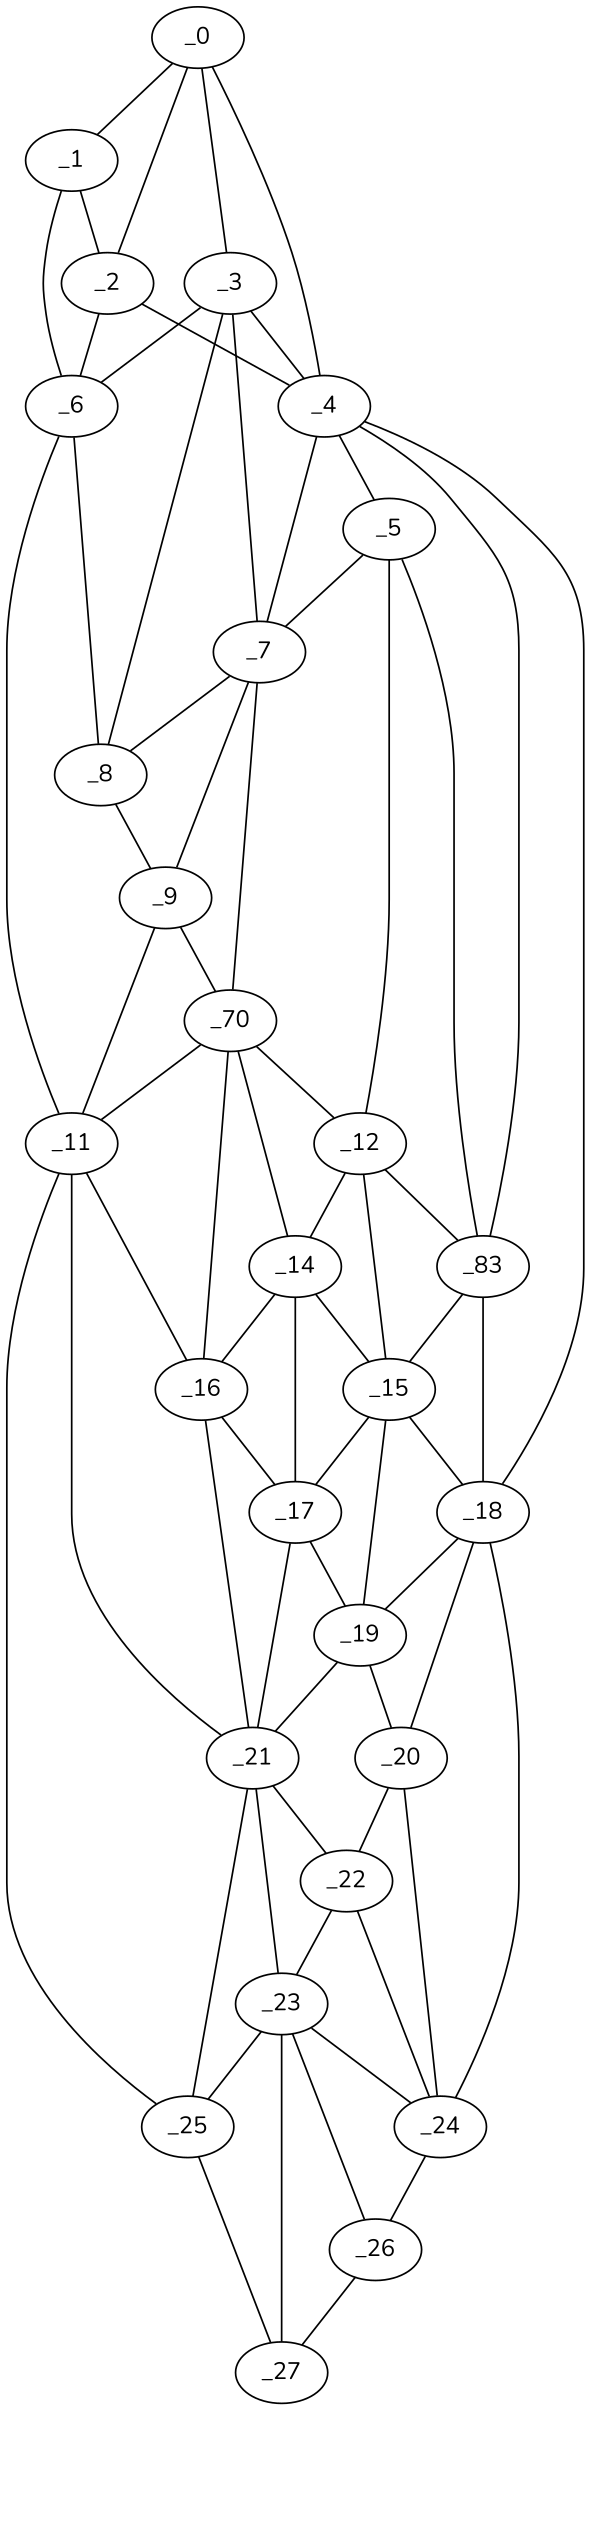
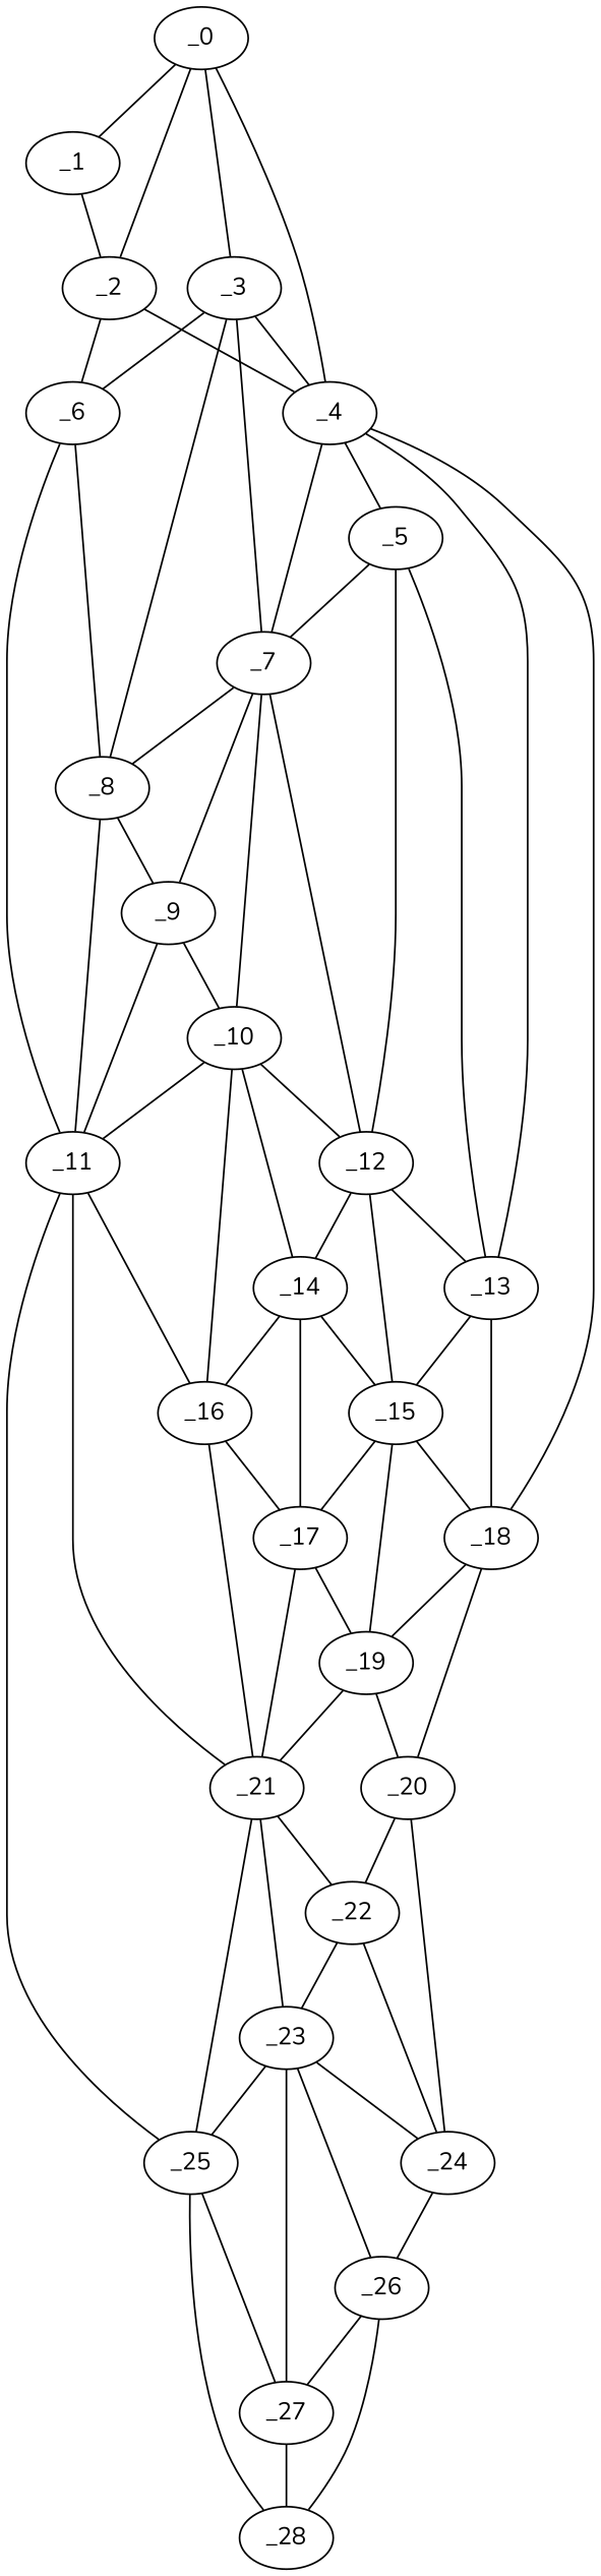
  graph {
    fontname=Nunito
    node [fontname=Nunito x=31 y=60]
    edge [fontname=Nunito valence=2]
    _0 [x=6 y=67]
    _1 [x=15 y=86]
    _2 [x=19 y=79]
    _3 [x=23 y=77]
    _4 [x=24 y=59]
    _6 [y=87]
    _7 [x=32 y=69]
    _8 [x=32 y=79]
    _5
-   _13 [x=47 y=53 label=_83]
+   _13 [x=47 y=53]
    _18 [x=65 y=46]
    _11 [x=42 y=87]
    _12 [x=43 y=61]
    _9 [x=37 y=75]
-   _10 [x=42 y=74 label=_70]
+   _10 [x=42 y=74]
    _15 [x=54 y=64]
    _19 [x=72]
    _20 [x=86 y=46]
    _24 [x=110 y=41]
    _16 [x=54 y=83]
    _21 [x=93 y=76]
    _25 [x=117 y=72]
    _14 [x=51 y=74]
    _17 [x=61 y=72]
    _22 [x=95 y=57]
    _26 [x=125 y=53]
    _23 [x=104]
    _27 [x=125 y=62]
+   _28 [x=126 y=69]
    _0 -- _1 [valence=1]
    _0 -- _2
    _0 -- _3
    _0 -- _4 [valence=1]
    _1 -- _2
-   _1 -- _6 [valence=1]
    _2 -- _4
    _2 -- _6
    _3 -- _4
    _3 -- _6
    _3 -- _7
    _3 -- _8
    _4 -- _7
    _4 -- _5 [valence=1]
    _4 -- _13
    _4 -- _18 [valence=1]
    _6 -- _8 [valence=1]
    _6 -- _11 [valence=1]
    _7 -- _8
+   _7 -- _12 [valence=1]
    _7 -- _9 [valence=1]
    _7 -- _10
+   _8 -- _11
    _8 -- _9
    _5 -- _7 [valence=1]
    _5 -- _13
    _5 -- _12
    _13 -- _18
    _13 -- _15
    _18 -- _19 [valence=1]
    _18 -- _20
-   _18 -- _24 [valence=1]
    _11 -- _16
    _11 -- _21
    _11 -- _25 [valence=1]
    _12 -- _13 [valence=1]
    _12 -- _15
    _12 -- _14
    _9 -- _11 [valence=1]
    _9 -- _10
    _10 -- _11
    _10 -- _12
    _10 -- _16
    _10 -- _14
    _15 -- _18
    _15 -- _19
    _15 -- _17
    _19 -- _20
    _19 -- _21 [valence=1]
    _20 -- _24 [valence=1]
    _20 -- _22 [valence=1]
    _24 -- _26 [valence=1]
    _16 -- _21 [valence=1]
    _16 -- _17
    _21 -- _25
    _21 -- _22
    _21 -- _23 [valence=1]
    _25 -- _27
+   _25 -- _28 [valence=1]
    _14 -- _15
    _14 -- _16
    _14 -- _17 [valence=1]
    _17 -- _19
    _17 -- _21
    _22 -- _24
    _22 -- _23
    _26 -- _27
+   _26 -- _28 [valence=1]
    _23 -- _24 [valence=1]
    _23 -- _25 [valence=1]
    _23 -- _26 [valence=1]
    _23 -- _27
+   _27 -- _28
  }
